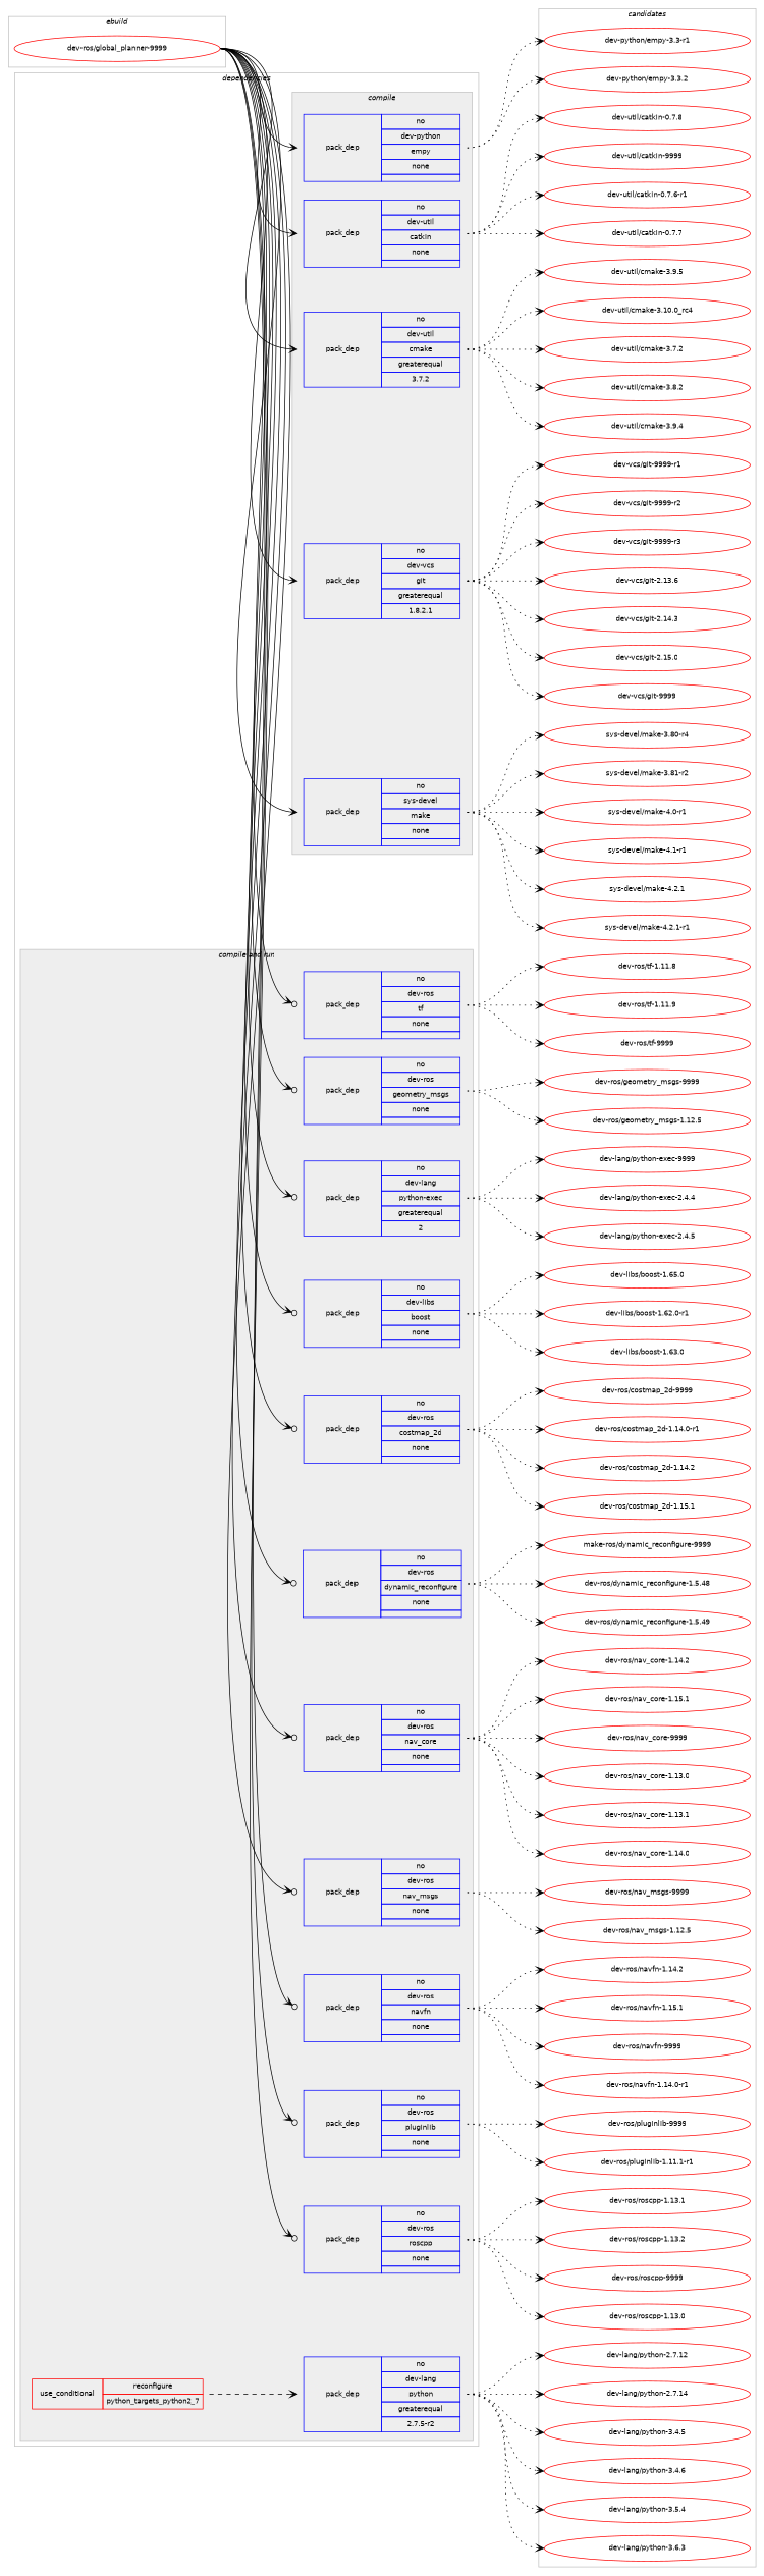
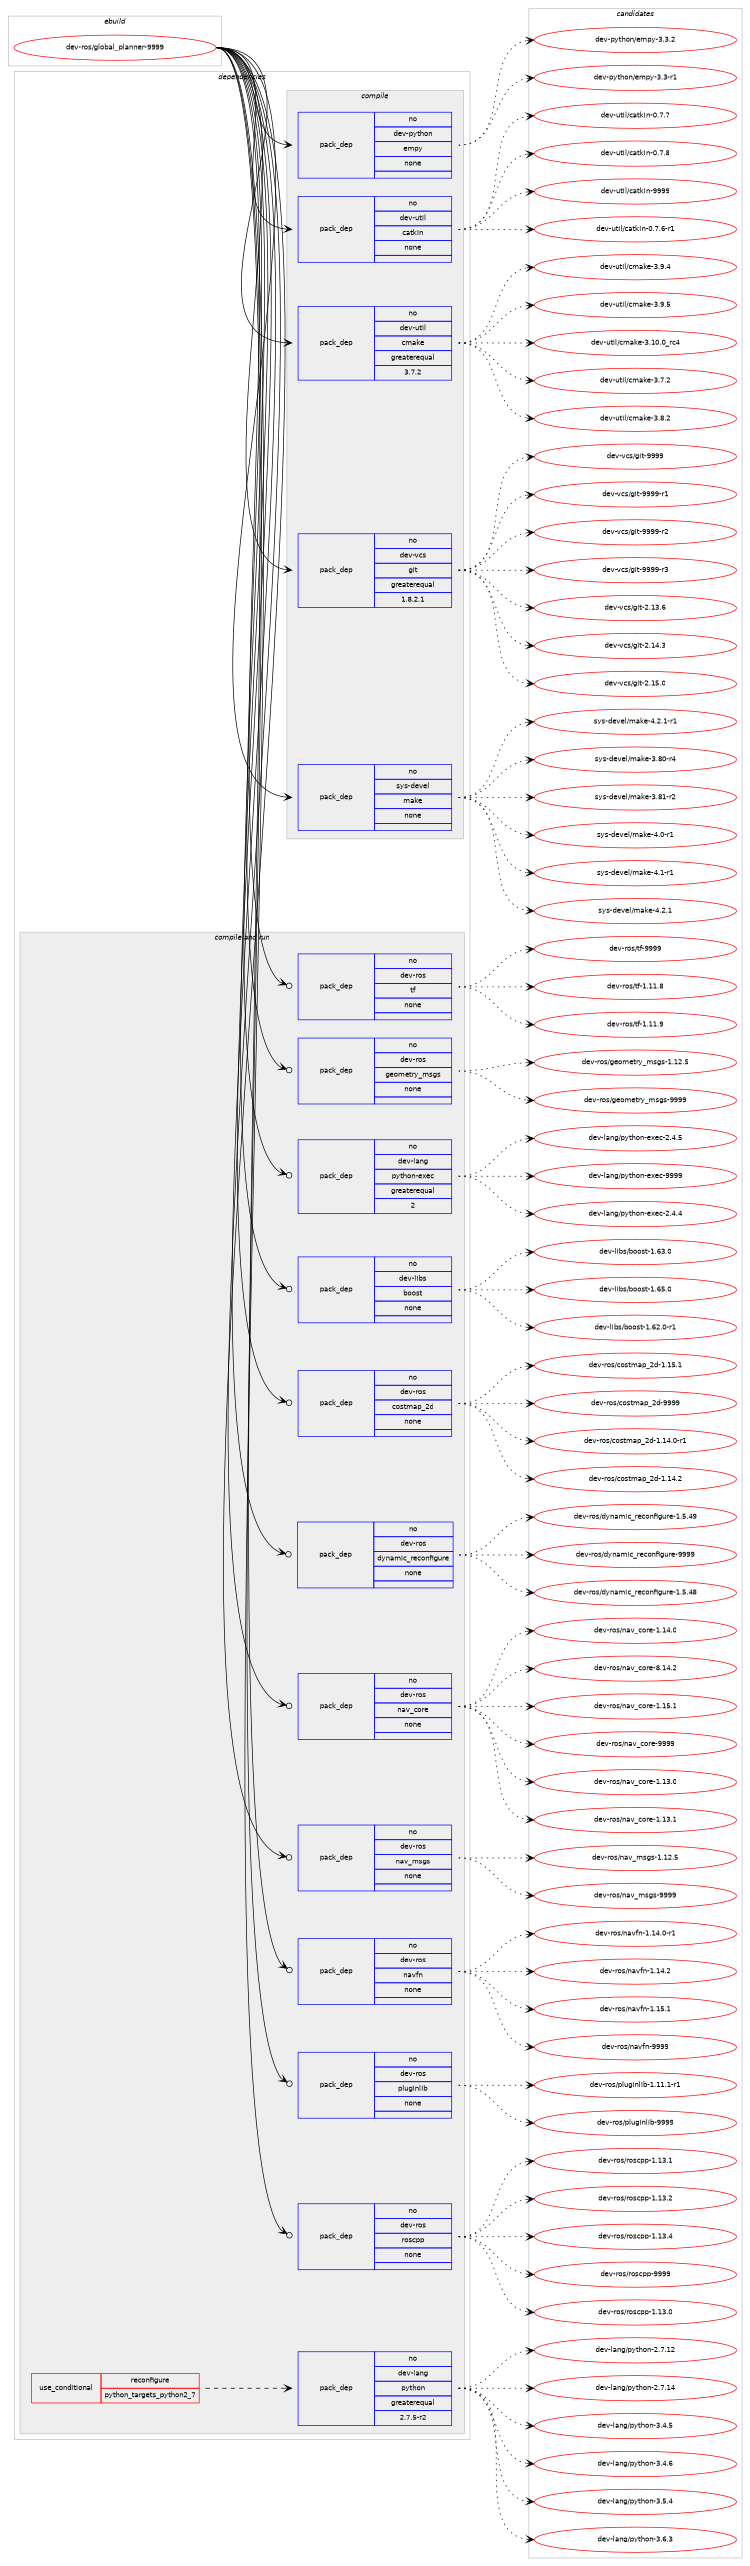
  digraph {
    compound=true
    concentrate=true
    fontname=Helvetica
    fontsize=10
    newrank=true
    rankdir=LR
    ranksep=1.5
    node [color=red fontname=Helvetica fontsize=10]
    edge [arrowhead=vee headport=w style=dotted tailport=e weight=100]
    n1 [label="dev-ros/global_planner-9999" width=4]
    n2 [color=blue label=<<TABLE BORDER="0" CELLBORDER="1" CELLSPACING="0" CELLPADDING="4" WIDTH="220"><TR><TD ROWSPAN="6" CELLPADDING="30">pack_dep</TD></TR><TR><TD WIDTH="110">no</TD></TR><TR><TD>dev-python</TD></TR><TR><TD>empy</TD></TR><TR><TD>none</TD></TR><TR><TD></TD></TR></TABLE>> shape=none]
    n3 [color=blue label=<<TABLE BORDER="0" CELLBORDER="1" CELLSPACING="0" CELLPADDING="4" WIDTH="220"><TR><TD ROWSPAN="6" CELLPADDING="30">pack_dep</TD></TR><TR><TD WIDTH="110">no</TD></TR><TR><TD>dev-util</TD></TR><TR><TD>catkin</TD></TR><TR><TD>none</TD></TR><TR><TD></TD></TR></TABLE>> shape=none]
    n4 [color=blue label=<<TABLE BORDER="0" CELLBORDER="1" CELLSPACING="0" CELLPADDING="4" WIDTH="220"><TR><TD ROWSPAN="6" CELLPADDING="30">pack_dep</TD></TR><TR><TD WIDTH="110">no</TD></TR><TR><TD>dev-util</TD></TR><TR><TD>cmake</TD></TR><TR><TD>greaterequal</TD></TR><TR><TD>3.7.2</TD></TR></TABLE>> shape=none]
    n5 [color=blue label=<<TABLE BORDER="0" CELLBORDER="1" CELLSPACING="0" CELLPADDING="4" WIDTH="220"><TR><TD ROWSPAN="6" CELLPADDING="30">pack_dep</TD></TR><TR><TD WIDTH="110">no</TD></TR><TR><TD>dev-vcs</TD></TR><TR><TD>git</TD></TR><TR><TD>greaterequal</TD></TR><TR><TD>1.8.2.1</TD></TR></TABLE>> shape=none]
    n6 [color=blue label=<<TABLE BORDER="0" CELLBORDER="1" CELLSPACING="0" CELLPADDING="4" WIDTH="220"><TR><TD ROWSPAN="6" CELLPADDING="30">pack_dep</TD></TR><TR><TD WIDTH="110">no</TD></TR><TR><TD>sys-devel</TD></TR><TR><TD>make</TD></TR><TR><TD>none</TD></TR><TR><TD></TD></TR></TABLE>> shape=none]
    n7 [color=blue label=<<TABLE BORDER="0" CELLBORDER="1" CELLSPACING="0" CELLPADDING="4" WIDTH="220"><TR><TD ROWSPAN="6" CELLPADDING="30">pack_dep</TD></TR><TR><TD WIDTH="110">no</TD></TR><TR><TD>dev-ros</TD></TR><TR><TD>geometry_msgs</TD></TR><TR><TD>none</TD></TR><TR><TD></TD></TR></TABLE>> shape=none]
    n8 [color=blue label=<<TABLE BORDER="0" CELLBORDER="1" CELLSPACING="0" CELLPADDING="4" WIDTH="220"><TR><TD ROWSPAN="6" CELLPADDING="30">pack_dep</TD></TR><TR><TD WIDTH="110">no</TD></TR><TR><TD>dev-lang</TD></TR><TR><TD>python</TD></TR><TR><TD>greaterequal</TD></TR><TR><TD>2.7.5-r2</TD></TR></TABLE>> shape=none]
    n9 [label=<<TABLE BORDER="0" CELLBORDER="1" CELLSPACING="0" CELLPADDING="4"><TR><TD ROWSPAN="3" CELLPADDING="10">use_conditional</TD></TR><TR><TD>reconfigure</TD></TR><TR><TD>python_targets_python2_7</TD></TR></TABLE>> shape=none]
    n10 [color=blue label=<<TABLE BORDER="0" CELLBORDER="1" CELLSPACING="0" CELLPADDING="4" WIDTH="220"><TR><TD ROWSPAN="6" CELLPADDING="30">pack_dep</TD></TR><TR><TD WIDTH="110">no</TD></TR><TR><TD>dev-lang</TD></TR><TR><TD>python-exec</TD></TR><TR><TD>greaterequal</TD></TR><TR><TD>2</TD></TR></TABLE>> shape=none]
    n11 [color=blue label=<<TABLE BORDER="0" CELLBORDER="1" CELLSPACING="0" CELLPADDING="4" WIDTH="220"><TR><TD ROWSPAN="6" CELLPADDING="30">pack_dep</TD></TR><TR><TD WIDTH="110">no</TD></TR><TR><TD>dev-libs</TD></TR><TR><TD>boost</TD></TR><TR><TD>none</TD></TR><TR><TD></TD></TR></TABLE>> shape=none]
    n12 [color=blue label=<<TABLE BORDER="0" CELLBORDER="1" CELLSPACING="0" CELLPADDING="4" WIDTH="220"><TR><TD ROWSPAN="6" CELLPADDING="30">pack_dep</TD></TR><TR><TD WIDTH="110">no</TD></TR><TR><TD>dev-ros</TD></TR><TR><TD>costmap_2d</TD></TR><TR><TD>none</TD></TR><TR><TD></TD></TR></TABLE>> shape=none]
    n13 [color=blue label=<<TABLE BORDER="0" CELLBORDER="1" CELLSPACING="0" CELLPADDING="4" WIDTH="220"><TR><TD ROWSPAN="6" CELLPADDING="30">pack_dep</TD></TR><TR><TD WIDTH="110">no</TD></TR><TR><TD>dev-ros</TD></TR><TR><TD>dynamic_reconfigure</TD></TR><TR><TD>none</TD></TR><TR><TD></TD></TR></TABLE>> shape=none]
    n14 [color=blue label=<<TABLE BORDER="0" CELLBORDER="1" CELLSPACING="0" CELLPADDING="4" WIDTH="220"><TR><TD ROWSPAN="6" CELLPADDING="30">pack_dep</TD></TR><TR><TD WIDTH="110">no</TD></TR><TR><TD>dev-ros</TD></TR><TR><TD>nav_core</TD></TR><TR><TD>none</TD></TR><TR><TD></TD></TR></TABLE>> shape=none]
    n15 [color=blue label=<<TABLE BORDER="0" CELLBORDER="1" CELLSPACING="0" CELLPADDING="4" WIDTH="220"><TR><TD ROWSPAN="6" CELLPADDING="30">pack_dep</TD></TR><TR><TD WIDTH="110">no</TD></TR><TR><TD>dev-ros</TD></TR><TR><TD>nav_msgs</TD></TR><TR><TD>none</TD></TR><TR><TD></TD></TR></TABLE>> shape=none]
    n16 [color=blue label=<<TABLE BORDER="0" CELLBORDER="1" CELLSPACING="0" CELLPADDING="4" WIDTH="220"><TR><TD ROWSPAN="6" CELLPADDING="30">pack_dep</TD></TR><TR><TD WIDTH="110">no</TD></TR><TR><TD>dev-ros</TD></TR><TR><TD>navfn</TD></TR><TR><TD>none</TD></TR><TR><TD></TD></TR></TABLE>> shape=none]
    n17 [color=blue label=<<TABLE BORDER="0" CELLBORDER="1" CELLSPACING="0" CELLPADDING="4" WIDTH="220"><TR><TD ROWSPAN="6" CELLPADDING="30">pack_dep</TD></TR><TR><TD WIDTH="110">no</TD></TR><TR><TD>dev-ros</TD></TR><TR><TD>pluginlib</TD></TR><TR><TD>none</TD></TR><TR><TD></TD></TR></TABLE>> shape=none]
    n18 [color=blue label=<<TABLE BORDER="0" CELLBORDER="1" CELLSPACING="0" CELLPADDING="4" WIDTH="220"><TR><TD ROWSPAN="6" CELLPADDING="30">pack_dep</TD></TR><TR><TD WIDTH="110">no</TD></TR><TR><TD>dev-ros</TD></TR><TR><TD>roscpp</TD></TR><TR><TD>none</TD></TR><TR><TD></TD></TR></TABLE>> shape=none]
    n19 [color=blue label=<<TABLE BORDER="0" CELLBORDER="1" CELLSPACING="0" CELLPADDING="4" WIDTH="220"><TR><TD ROWSPAN="6" CELLPADDING="30">pack_dep</TD></TR><TR><TD WIDTH="110">no</TD></TR><TR><TD>dev-ros</TD></TR><TR><TD>tf</TD></TR><TR><TD>none</TD></TR><TR><TD></TD></TR></TABLE>> shape=none]
    n20 [label="dev-python/empy-3.3-r1" width=4]
    n21 [label="dev-python/empy-3.3.2" width=4]
    n22 [label="dev-util/catkin-0.7.6-r1" width=4]
    n23 [label="dev-util/catkin-0.7.7" width=4]
    n24 [label="dev-util/catkin-0.7.8" width=4]
    n25 [label="dev-util/catkin-9999" width=4]
    n26 [label="dev-util/cmake-3.10.0_rc4" width=4]
    n27 [label="dev-util/cmake-3.7.2" width=4]
    n28 [label="dev-util/cmake-3.8.2" width=4]
    n29 [label="dev-util/cmake-3.9.4" width=4]
    n30 [label="dev-util/cmake-3.9.5" width=4]
    n31 [label="dev-vcs/git-2.13.6" width=4]
    n32 [label="dev-vcs/git-2.14.3" width=4]
    n33 [label="dev-vcs/git-2.15.0" width=4]
    n34 [label="dev-vcs/git-9999" width=4]
    n35 [label="dev-vcs/git-9999-r1" width=4]
    n36 [label="dev-vcs/git-9999-r2" width=4]
    n37 [label="dev-vcs/git-9999-r3" width=4]
    n38 [label="sys-devel/make-3.80-r4" width=4]
    n39 [label="sys-devel/make-3.81-r2" width=4]
    n40 [label="sys-devel/make-4.0-r1" width=4]
    n41 [label="sys-devel/make-4.1-r1" width=4]
    n42 [label="sys-devel/make-4.2.1" width=4]
    n43 [label="sys-devel/make-4.2.1-r1" width=4]
    n44 [label="dev-lang/python-2.7.12" width=4]
    n45 [label="dev-lang/python-2.7.14" width=4]
    n46 [label="dev-lang/python-3.4.5" width=4]
    n47 [label="dev-lang/python-3.4.6" width=4]
    n48 [label="dev-lang/python-3.5.4" width=4]
    n49 [label="dev-lang/python-3.6.3" width=4]
    n50 [label="dev-lang/python-exec-2.4.4" width=4]
    n51 [label="dev-lang/python-exec-2.4.5" width=4]
    n52 [label="dev-lang/python-exec-9999" width=4]
    n53 [label="dev-libs/boost-1.62.0-r1" width=4]
    n54 [label="dev-libs/boost-1.63.0" width=4]
    n55 [label="dev-libs/boost-1.65.0" width=4]
    n56 [label="dev-ros/costmap_2d-1.14.0-r1" width=4]
    n57 [label="dev-ros/costmap_2d-1.14.2" width=4]
    n58 [label="dev-ros/costmap_2d-1.15.1" width=4]
    n59 [label="dev-ros/costmap_2d-9999" width=4]
    n60 [label="dev-ros/dynamic_reconfigure-1.5.48" width=4]
    n61 [label="dev-ros/dynamic_reconfigure-1.5.49" width=4]
-   n62 [label="make-ros/dynamic_reconfigure-9999" width=4]
+   n62 [label="dev-ros/dynamic_reconfigure-9999" width=4]
    n63 [label="dev-ros/geometry_msgs-1.12.5" width=4]
    n64 [label="dev-ros/geometry_msgs-9999" width=4]
    n65 [label="dev-ros/nav_core-1.13.0" width=4]
    n66 [label="dev-ros/nav_core-1.13.1" width=4]
    n67 [label="dev-ros/nav_core-1.14.0" width=4]
-   n68 [label="dev-ros/nav_core-1.14.2" width=4]
+   n68 [label="dev-ros/nav_core-8.14.2" width=4]
    n69 [label="dev-ros/nav_core-1.15.1" width=4]
    n70 [label="dev-ros/nav_core-9999" width=4]
    n71 [label="dev-ros/nav_msgs-1.12.5" width=4]
    n72 [label="dev-ros/nav_msgs-9999" width=4]
    n73 [label="dev-ros/navfn-1.14.0-r1" width=4]
    n74 [label="dev-ros/navfn-1.14.2" width=4]
    n75 [label="dev-ros/navfn-1.15.1" width=4]
    n76 [label="dev-ros/navfn-9999" width=4]
    n77 [label="dev-ros/pluginlib-1.11.1-r1" width=4]
    n78 [label="dev-ros/pluginlib-9999" width=4]
    n79 [label="dev-ros/roscpp-1.13.0" width=4]
    n80 [label="dev-ros/roscpp-1.13.1" width=4]
    n81 [label="dev-ros/roscpp-1.13.2" width=4]
+   n82 [label="dev-ros/roscpp-1.13.4" width=4]
    n83 [label="dev-ros/roscpp-9999" width=4]
    n84 [label="dev-ros/tf-1.11.8" width=4]
    n85 [label="dev-ros/tf-1.11.9" width=4]
    n86 [label="dev-ros/tf-9999" width=4]
    subgraph cluster_1 {
      color=gray
      label=<<i>ebuild</i>>
      rank=same
      n1
    }
    subgraph cluster_2 {
      color=gray
      label=<<i>dependencies</i>>
      subgraph cluster_3 {
        color=gray
        fillcolor="#eeeeee"
        label=<<i>compile</i>>
        style=filled
        subgraph sub_4 {
          color=gray
          fillcolor="#eeeeee"
          label=<<i>compile</i>>
          style=filled
          n2
        }
        subgraph sub_5 {
          color=gray
          fillcolor="#eeeeee"
          label=<<i>compile</i>>
          style=filled
          n3
        }
        subgraph sub_6 {
          color=gray
          fillcolor="#eeeeee"
          label=<<i>compile</i>>
          style=filled
          n4
        }
        subgraph sub_7 {
          color=gray
          fillcolor="#eeeeee"
          label=<<i>compile</i>>
          style=filled
          n5
        }
        subgraph sub_8 {
          color=gray
          fillcolor="#eeeeee"
          label=<<i>compile</i>>
          style=filled
          n6
        }
      }
      subgraph cluster_9 {
        color=gray
        fillcolor="#eeeeee"
        label=<<i>compile and run</i>>
        style=filled
        subgraph sub_10 {
          color=gray
          fillcolor="#eeeeee"
          label=<<i>compile and run</i>>
          style=filled
          n7
        }
        subgraph sub_11 {
          color=gray
          fillcolor="#eeeeee"
          label=<<i>compile and run</i>>
          style=filled
          n9
          subgraph sub_12 {
            color=gray
            fillcolor="#eeeeee"
            label=<<i>compile and run</i>>
            style=filled
            n8
          }
        }
        subgraph sub_13 {
          color=gray
          fillcolor="#eeeeee"
          label=<<i>compile and run</i>>
          style=filled
          n10
        }
        subgraph sub_14 {
          color=gray
          fillcolor="#eeeeee"
          label=<<i>compile and run</i>>
          style=filled
          n11
        }
        subgraph sub_15 {
          color=gray
          fillcolor="#eeeeee"
          label=<<i>compile and run</i>>
          style=filled
          n12
        }
        subgraph sub_16 {
          color=gray
          fillcolor="#eeeeee"
          label=<<i>compile and run</i>>
          style=filled
          n13
        }
        subgraph sub_17 {
          color=gray
          fillcolor="#eeeeee"
          label=<<i>compile and run</i>>
          style=filled
          n14
        }
        subgraph sub_18 {
          color=gray
          fillcolor="#eeeeee"
          label=<<i>compile and run</i>>
          style=filled
          n15
        }
        subgraph sub_19 {
          color=gray
          fillcolor="#eeeeee"
          label=<<i>compile and run</i>>
          style=filled
          n16
        }
        subgraph sub_20 {
          color=gray
          fillcolor="#eeeeee"
          label=<<i>compile and run</i>>
          style=filled
          n17
        }
        subgraph sub_21 {
          color=gray
          fillcolor="#eeeeee"
          label=<<i>compile and run</i>>
          style=filled
          n18
        }
        subgraph sub_22 {
          color=gray
          fillcolor="#eeeeee"
          label=<<i>compile and run</i>>
          style=filled
          n19
        }
      }
      subgraph cluster_23 {
        color=gray
        fillcolor="#eeeeee"
        label=<<i>run</i>>
        style=filled
      }
    }
    subgraph cluster_24 {
      color=gray
      label=<<i>candidates</i>>
      rank=same
      subgraph sub_25 {
        color=black
        label=<<i>candidates</i>>
        nodesep=1
        rank=same
        n20
        n21
      }
      subgraph sub_26 {
        color=black
        label=<<i>candidates</i>>
        nodesep=1
        rank=same
        n22
        n23
        n24
        n25
      }
      subgraph sub_27 {
        color=black
        label=<<i>candidates</i>>
        nodesep=1
        rank=same
        n26
        n27
        n28
        n29
        n30
      }
      subgraph sub_28 {
        color=black
        label=<<i>candidates</i>>
        nodesep=1
        rank=same
        n31
        n32
        n33
        n34
        n35
        n36
        n37
      }
      subgraph sub_29 {
        color=black
        label=<<i>candidates</i>>
        nodesep=1
        rank=same
        n38
        n39
        n40
        n41
        n42
        n43
      }
      subgraph sub_30 {
        color=black
        label=<<i>candidates</i>>
        nodesep=1
        rank=same
        n44
        n45
        n46
        n47
        n48
        n49
      }
      subgraph sub_31 {
        color=black
        label=<<i>candidates</i>>
        nodesep=1
        rank=same
        n50
        n51
        n52
      }
      subgraph sub_32 {
        color=black
        label=<<i>candidates</i>>
        nodesep=1
        rank=same
        n53
        n54
        n55
      }
      subgraph sub_33 {
        color=black
        label=<<i>candidates</i>>
        nodesep=1
        rank=same
        n56
        n57
        n58
        n59
      }
      subgraph sub_34 {
        color=black
        label=<<i>candidates</i>>
        nodesep=1
        rank=same
        n60
        n61
        n62
      }
      subgraph sub_35 {
        color=black
        label=<<i>candidates</i>>
        nodesep=1
        rank=same
        n63
        n64
      }
      subgraph sub_36 {
        color=black
        label=<<i>candidates</i>>
        nodesep=1
        rank=same
        n65
        n66
        n67
        n68
        n69
        n70
      }
      subgraph sub_37 {
        color=black
        label=<<i>candidates</i>>
        nodesep=1
        rank=same
        n71
        n72
      }
      subgraph sub_38 {
        color=black
        label=<<i>candidates</i>>
        nodesep=1
        rank=same
        n73
        n74
        n75
        n76
      }
      subgraph sub_39 {
        color=black
        label=<<i>candidates</i>>
        nodesep=1
        rank=same
        n77
        n78
      }
      subgraph sub_40 {
        color=black
        label=<<i>candidates</i>>
        nodesep=1
        rank=same
        n79
        n80
        n81
+       n82
        n83
      }
      subgraph sub_41 {
        color=black
        label=<<i>candidates</i>>
        nodesep=1
        rank=same
        n84
        n85
        n86
      }
    }
    n1 -> n2 [style=solid weight=20]
    n1 -> n3 [style=solid weight=20]
    n1 -> n4 [style=solid weight=20]
    n1 -> n5 [style=solid weight=20]
    n1 -> n6 [style=solid weight=20]
    n1 -> n7 [arrowhead=odotvee style=solid weight=20]
    n1 -> n10 [arrowhead=odotvee style=solid weight=20]
    n1 -> n11 [arrowhead=odotvee style=solid weight=20]
    n1 -> n12 [arrowhead=odotvee style=solid weight=20]
    n1 -> n13 [arrowhead=odotvee style=solid weight=20]
    n1 -> n14 [arrowhead=odotvee style=solid weight=20]
    n1 -> n15 [arrowhead=odotvee style=solid weight=20]
    n1 -> n16 [arrowhead=odotvee style=solid weight=20]
    n1 -> n17 [arrowhead=odotvee style=solid weight=20]
    n1 -> n18 [arrowhead=odotvee style=solid weight=20]
    n1 -> n19 [arrowhead=odotvee style=solid weight=20]
    n2 -> n20
    n2 -> n21
    n3 -> n22
    n3 -> n23
    n3 -> n24
    n3 -> n25
    n4 -> n26
    n4 -> n27
    n4 -> n28
    n4 -> n29
    n4 -> n30
    n5 -> n31
    n5 -> n32
    n5 -> n33
    n5 -> n34
    n5 -> n35
    n5 -> n36
    n5 -> n37
    n6 -> n38
    n6 -> n39
    n6 -> n40
    n6 -> n41
    n6 -> n42
    n6 -> n43
    n7 -> n63
    n7 -> n64
    n8 -> n44
    n8 -> n45
    n8 -> n46
    n8 -> n47
    n8 -> n48
    n8 -> n49
    n9 -> n8 [style=dashed weight=20]
    n10 -> n50
    n10 -> n51
    n10 -> n52
    n11 -> n53
    n11 -> n54
    n11 -> n55
    n12 -> n56
    n12 -> n57
    n12 -> n58
    n12 -> n59
    n13 -> n60
    n13 -> n61
    n13 -> n62
    n14 -> n65
    n14 -> n66
    n14 -> n67
    n14 -> n68
    n14 -> n69
    n14 -> n70
    n15 -> n71
    n15 -> n72
    n16 -> n73
    n16 -> n74
    n16 -> n75
    n16 -> n76
    n17 -> n77
    n17 -> n78
    n18 -> n79
    n18 -> n80
    n18 -> n81
+   n18 -> n82
    n18 -> n83
    n19 -> n84
    n19 -> n85
    n19 -> n86
  }
